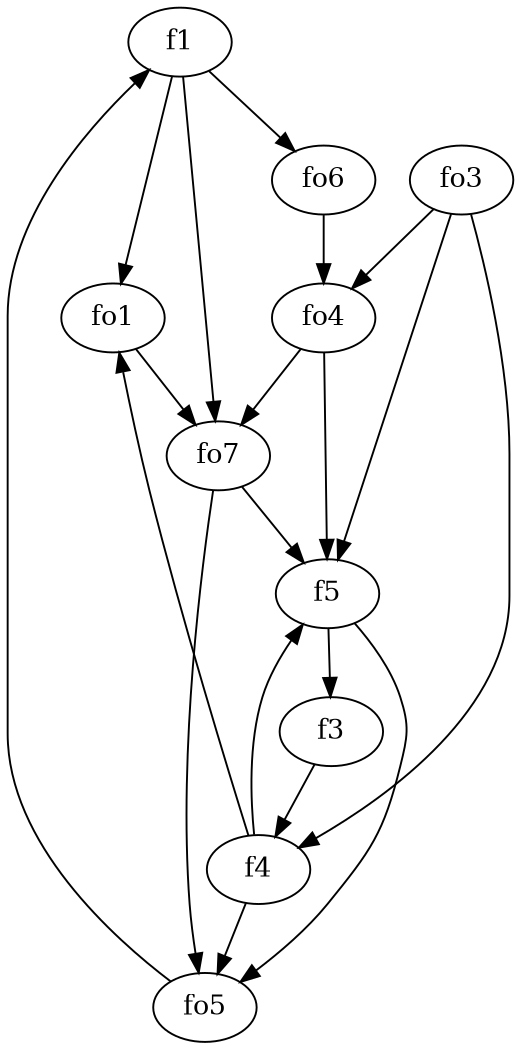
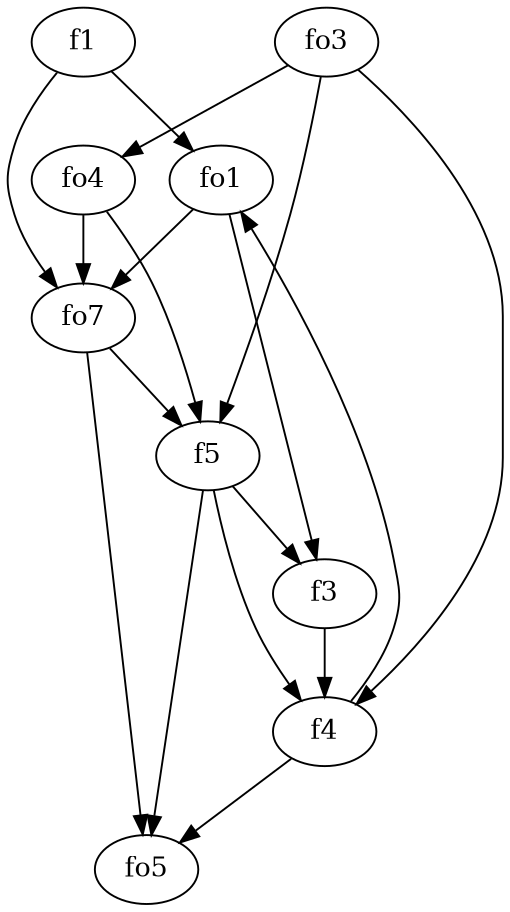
  strict digraph {
    edge [weight=2]
    f1
    fo1
    n3 [label=fo7]
-   fo6
    f3
    fo5
    f5
    fo4
    f4
    fo3
    f1 -> fo1
    f1 -> n3
-   f1 -> fo6
    fo1 -> n3
+   fo1 -> f3
    n3 -> fo5
    n3 -> f5
-   fo6 -> fo4
    f3 -> f4
-   fo5 -> f1
    f5 -> f3
    f5 -> fo5
    fo4 -> n3
    fo4 -> f5
    f4 -> fo1
    f4 -> fo5
-   f4 -> f5
+   f5 -> f4
    fo3 -> f5
    fo3 -> fo4
    fo3 -> f4
  }
